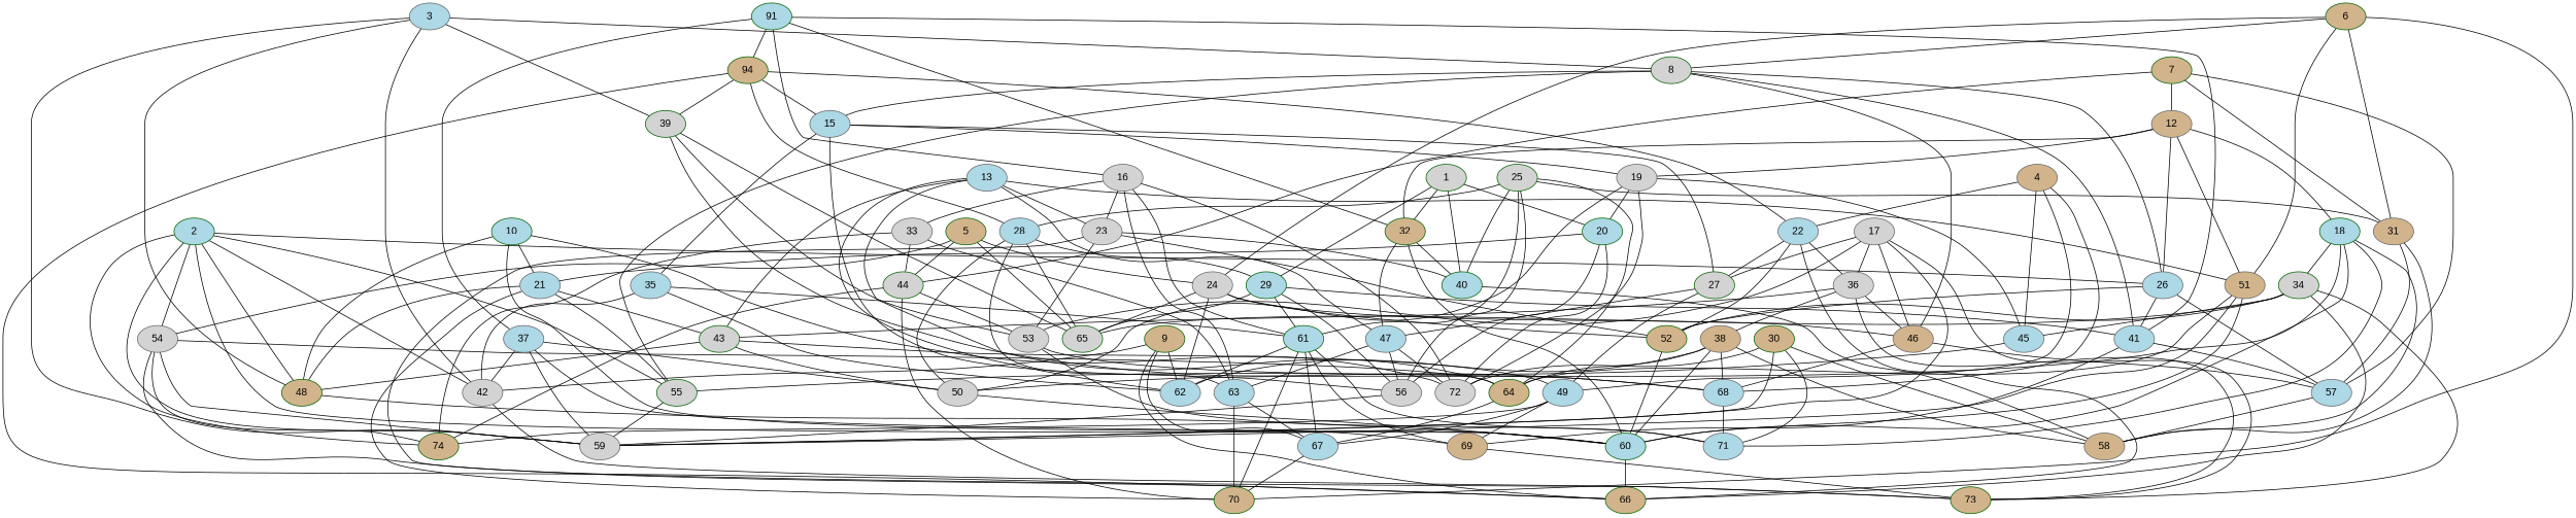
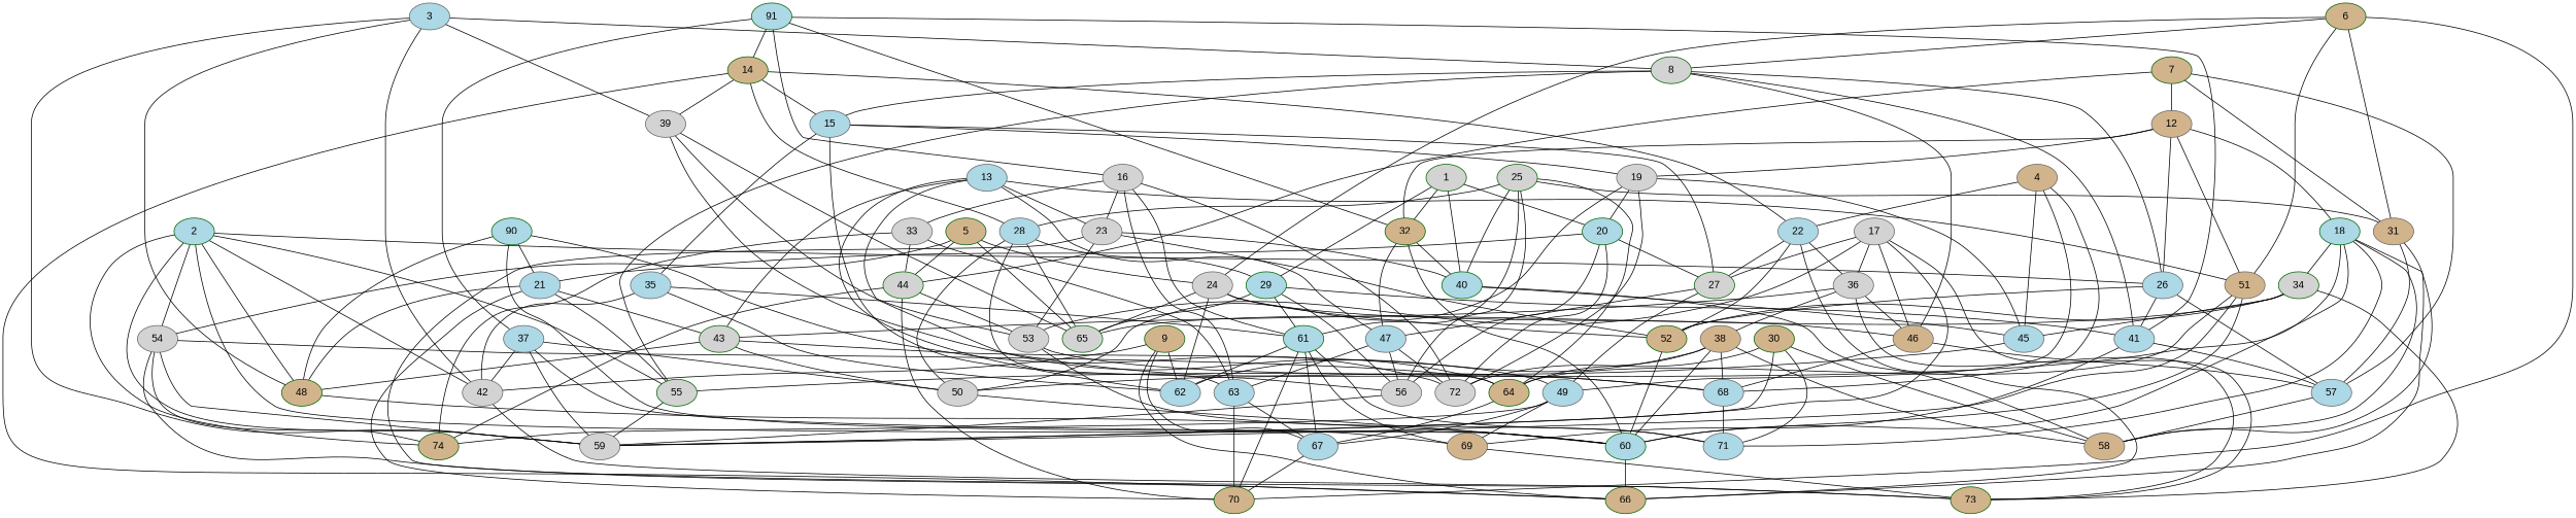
  graph {
    fontname="Liberation Sans"
    node [color=gray40 fillcolor=lightblue fontname="Liberation Sans" style=filled]
    edge [fontname="Liberation Sans" weight=1.0]
    1 [color=darkgreen fillcolor=lightgrey]
    20 [color=darkgreen]
    29 [color=darkgreen]
    32 [color=darkgreen fillcolor=tan]
    40 [color=darkgreen]
    21
    72 [fillcolor=lightgrey]
    27 [color=darkgreen fillcolor=lightgrey]
    56 [fillcolor=lightgrey]
    65 [color=darkgreen fillcolor=lightgrey]
    41
    61 [color=darkgreen]
    60 [color=darkgreen]
    47
    45
    58 [fillcolor=tan]
    2 [color=darkgreen]
    26
    42 [fillcolor=lightgrey]
    48 [color=darkgreen fillcolor=tan]
    54 [fillcolor=lightgrey]
    55 [color=darkgreen fillcolor=lightgrey]
    59 [fillcolor=lightgrey]
    74 [color=darkgreen fillcolor=tan]
    57
    52 [color=darkgreen fillcolor=tan]
    73 [color=darkgreen fillcolor=tan]
    66 [color=darkgreen fillcolor=tan]
    64 [color=darkgreen fillcolor=tan]
    3
    8 [color=darkgreen fillcolor=lightgrey]
-   39 [color=darkgreen fillcolor=lightgrey]
+   39 [fillcolor=lightgrey]
    15
    46 [fillcolor=tan]
    68
    53 [fillcolor=lightgrey]
    4 [fillcolor=tan]
    22
    49
    36 [fillcolor=lightgrey]
    67
    69 [fillcolor=tan]
    71
    5 [color=darkgreen fillcolor=tan]
    24 [fillcolor=lightgrey]
    44 [color=darkgreen fillcolor=lightgrey]
    62
    70 [color=darkgreen fillcolor=tan]
    6 [color=darkgreen fillcolor=tan]
    31 [fillcolor=tan]
    51 [fillcolor=tan]
    7 [color=darkgreen fillcolor=tan]
    12 [fillcolor=tan]
    18 [color=darkgreen]
    19 [fillcolor=lightgrey]
    35
    9 [color=darkgreen fillcolor=tan]
-   10 [color=darkgreen]
+   10 [color=darkgreen label=90]
    43 [color=darkgreen fillcolor=lightgrey]
    n60 [color=darkgreen label=91]
-   14 [color=darkgreen fillcolor=tan label=94]
+   14 [color=darkgreen fillcolor=tan]
    16 [fillcolor=lightgrey]
    37
    28
    23 [fillcolor=lightgrey]
    33 [fillcolor=lightgrey]
    63
    50 [fillcolor=lightgrey]
    34 [color=darkgreen fillcolor=lightgrey]
    13
    17 [fillcolor=lightgrey]
    38 [fillcolor=tan]
    25 [color=darkgreen fillcolor=lightgrey]
    30 [color=darkgreen fillcolor=tan]
    1 -- 20
    1 -- 29
    1 -- 32
    1 -- 40
    20 -- 21
    20 -- 72
+   20 -- 27
    20 -- 56
    29 -- 56
    29 -- 65
    29 -- 41
    29 -- 61
    32 -- 40
    32 -- 60
    32 -- 47
+   40 -- 45
    40 -- 58
    21 -- 48
    21 -- 55
    21 -- 70
    21 -- 43
    27 -- 47
    27 -- 49
    56 -- 59
    41 -- 57
    41 -- 69
    61 -- 67
    61 -- 69 [weight=2.0]
    61 -- 71
    61 -- 62
    61 -- 70
    60 -- 66
    47 -- 72
    47 -- 56
    47 -- 63
    45 -- 55
    2 -- 60
    2 -- 26
    2 -- 42
    2 -- 48
    2 -- 54
    2 -- 55
    2 -- 59 [weight=2.0]
    2 -- 74 [weight=2.0]
    26 -- 41
    26 -- 57
    26 -- 52
    42 -- 73
    48 -- 60
    54 -- 59
    54 -- 74
    54 -- 66
    54 -- 64
    55 -- 59
    57 -- 58
    52 -- 60
    64 -- 67
    3 -- 42
    3 -- 48
    3 -- 59
    3 -- 8
    3 -- 39 [weight=2.0]
    8 -- 41
    8 -- 26
    8 -- 55 [weight=2.0]
    8 -- 15
    8 -- 46
    39 -- 65
    39 -- 68
    39 -- 53
    15 -- 27
    15 -- 56
    15 -- 19
    15 -- 35
    46 -- 57
    46 -- 68
    68 -- 71
    53 -- 68
    53 -- 71
    4 -- 45
    4 -- 68
    4 -- 22
    4 -- 49
    22 -- 27
    22 -- 52
    22 -- 66
    22 -- 36
    49 -- 74
    49 -- 67
    49 -- 69
    36 -- 73
    36 -- 46
    36 -- 43
    36 -- 38
    67 -- 70
    69 -- 73
    5 -- 65
    5 -- 54
    5 -- 24
    5 -- 44
    24 -- 65
    24 -- 52
    24 -- 46
    24 -- 62
    44 -- 74
    44 -- 53
    44 -- 70
    6 -- 8
    6 -- 24
    6 -- 70
    6 -- 31 [weight=2.0]
    6 -- 51
    31 -- 58
    31 -- 57
    51 -- 60
    51 -- 59
    51 -- 64
    7 -- 57
    7 -- 44
    7 -- 31
    7 -- 12
    12 -- 32
    12 -- 26
    12 -- 51
    12 -- 18
    12 -- 19
    18 -- 60
    18 -- 58
    18 -- 71
    18 -- 50
    18 -- 34
    19 -- 20
    19 -- 72
    19 -- 45
    19 -- 50
    35 -- 61
    35 -- 42
    35 -- 62
    9 -- 42
    9 -- 66
    9 -- 67
    9 -- 62
    10 -- 21
    10 -- 72
    10 -- 60
    10 -- 48
    43 -- 48
    43 -- 49
    43 -- 50
    n60 -- 32
    n60 -- 41
    n60 -- 14
    n60 -- 16
    n60 -- 37 [weight=2.0]
    14 -- 66
    14 -- 39
    14 -- 15
    14 -- 22
    14 -- 28
    16 -- 72
    16 -- 61
    16 -- 23
    16 -- 33
    16 -- 63
    37 -- 42
    37 -- 59
    37 -- 69
    37 -- 50
    28 -- 29
    28 -- 65
    28 -- 63
    28 -- 50
    23 -- 40
    23 -- 52
    23 -- 73
    23 -- 53
    33 -- 74
    33 -- 44
    33 -- 63
    63 -- 67
    63 -- 70
    50 -- 60
    34 -- 65
    34 -- 45
    34 -- 52
    34 -- 73
-   34 -- 66
+   18 -- 66
    13 -- 47
    13 -- 64
    13 -- 62
    13 -- 51
    13 -- 43
    13 -- 23
    17 -- 27
    17 -- 59
    17 -- 73
    17 -- 46
    17 -- 53
    17 -- 36
    38 -- 60
    38 -- 58
    38 -- 64
    38 -- 68
    38 -- 62
    25 -- 40
    25 -- 56
    25 -- 61
    25 -- 64
    25 -- 31
    25 -- 28
    30 -- 72
    30 -- 58
    30 -- 59
    30 -- 71
  }
